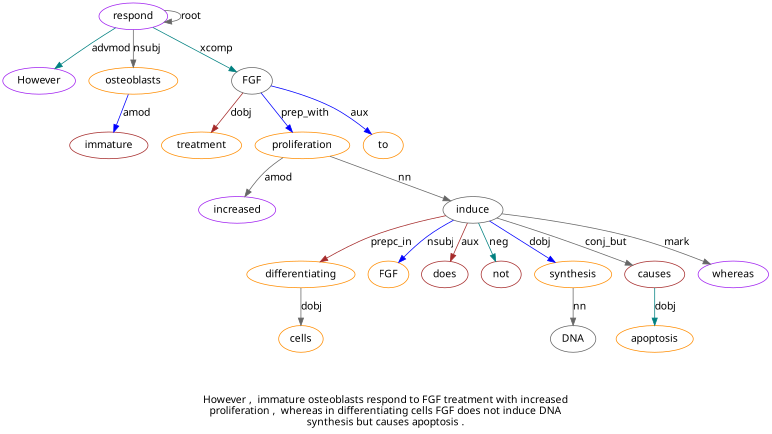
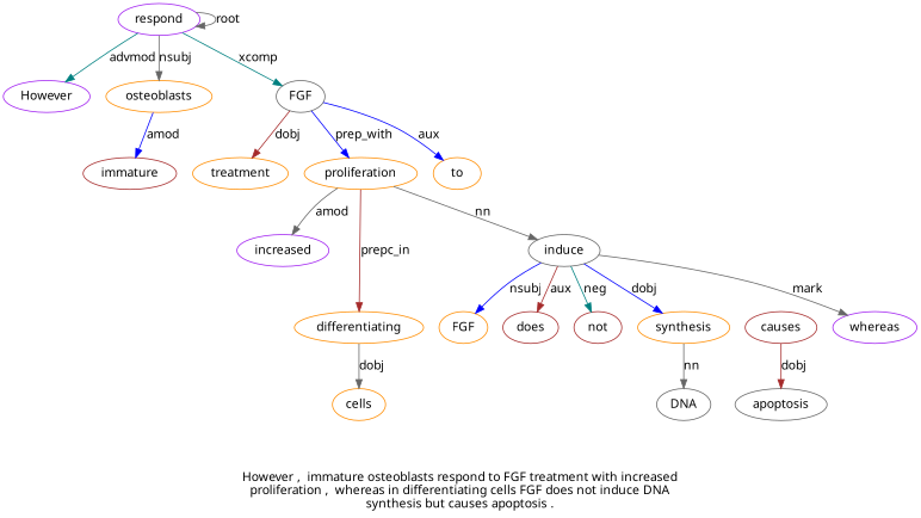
  digraph {
    fontname="Noto Sans"
    label="However ,  immature osteoblasts respond to FGF treatment with increased\nproliferation ,  whereas in differentiating cells FGF does not induce DNA\nsynthesis but causes apoptosis ."
    node [color=darkorange fillcolor=white fontname="Noto Sans" style=filled]
    edge [color=gray40 fontname="Noto Sans"]
    n1 [color=purple label=respond]
    n2 [color=purple label=However]
    n3 [label=osteoblasts]
    n4 [color=gray40 label=FGF]
    n5 [color=brown label=immature]
    n6 [label=to]
    n7 [label=treatment]
    n8 [label=proliferation]
    n9 [color=purple label=increased]
    n10 [color=gray40 label=induce]
    n11 [color=purple label=whereas]
    n12 [label=differentiating]
    n13 [label=FGF]
    n14 [color=brown label=does]
    n15 [color=brown label=not]
    n16 [label=synthesis]
    n17 [color=brown label=causes]
    n18 [label=cells]
    n19 [color=gray40 label=DNA]
-   n20 [label=apoptosis]
+   n20 [color=gray40 label=apoptosis]
    n1 -> n1 [label=root]
    n1 -> n2 [color=teal label=advmod]
    n1 -> n3 [label=nsubj]
    n1 -> n4 [color=teal label=xcomp]
    n3 -> n5 [color=blue label=amod]
    n4 -> n6 [color=blue label=aux]
    n4 -> n7 [color=brown label=dobj]
    n4 -> n8 [color=blue label=prep_with]
    n8 -> n9 [label=amod]
    n8 -> n10 [label=nn]
    n10 -> n11 [label=mark]
-   n10 -> n12 [color=brown label=prepc_in]
+   n8 -> n12 [color=brown label=prepc_in]
    n10 -> n13 [color=blue label=nsubj]
    n10 -> n14 [color=brown label=aux]
    n10 -> n15 [color=teal label=neg]
    n10 -> n16 [color=blue label=dobj]
-   n10 -> n17 [label=conj_but]
    n12 -> n18 [label=dobj]
    n16 -> n19 [label=nn]
-   n17 -> n20 [color=teal label=dobj]
+   n17 -> n20 [color=brown label=dobj]
  }
